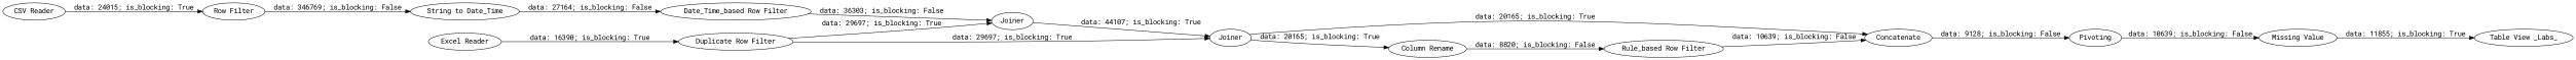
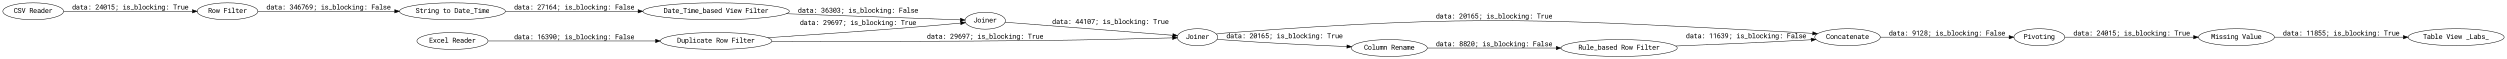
  digraph {
    fontname="Roboto Mono"
    rankdir=LR
    node [fontname="Roboto Mono"]
    edge [fontname="Roboto Mono"]
    n1 [label=Concatenate]
    n2 [label=Pivoting]
    n3 [label="Missing Value"]
    n4 [label="Table View _Labs_"]
    n5 [label=Joiner]
    n6 [label="Column Rename"]
    n7 [label="Rule_based Row Filter"]
    n8 [label="Row Filter"]
    n9 [label="String to Date_Time"]
-   n10 [label="Date_Time_based Row Filter"]
+   n10 [label="Date_Time_based View Filter"]
    n11 [label="CSV Reader"]
    n12 [label=Joiner]
    n13 [label="Excel Reader"]
    n14 [label="Duplicate Row Filter"]
    n1 -> n2 [label="data: 9128; is_blocking: False"]
-   n2 -> n3 [label="data: 10639; is_blocking: False"]
+   n2 -> n3 [label="data: 24015; is_blocking: True"]
    n3 -> n4 [label="data: 11855; is_blocking: True"]
    n5 -> n1 [label="data: 20165; is_blocking: True"]
    n5 -> n6 [label="data: 20165; is_blocking: True"]
    n6 -> n7 [label="data: 8820; is_blocking: False"]
-   n7 -> n1 [label="data: 10639; is_blocking: False"]
+   n7 -> n1 [label="data: 11639; is_blocking: False"]
    n8 -> n9 [label="data: 346769; is_blocking: False"]
    n9 -> n10 [label="data: 27164; is_blocking: False"]
    n10 -> n12 [label="data: 36303; is_blocking: False"]
    n11 -> n8 [label="data: 24015; is_blocking: True"]
    n12 -> n5 [label="data: 44107; is_blocking: True"]
-   n13 -> n14 [label="data: 16390; is_blocking: True"]
+   n13 -> n14 [label="data: 16390; is_blocking: False"]
    n14 -> n5 [label="data: 29697; is_blocking: True"]
    n14 -> n12 [label="data: 29697; is_blocking: True"]
  }
